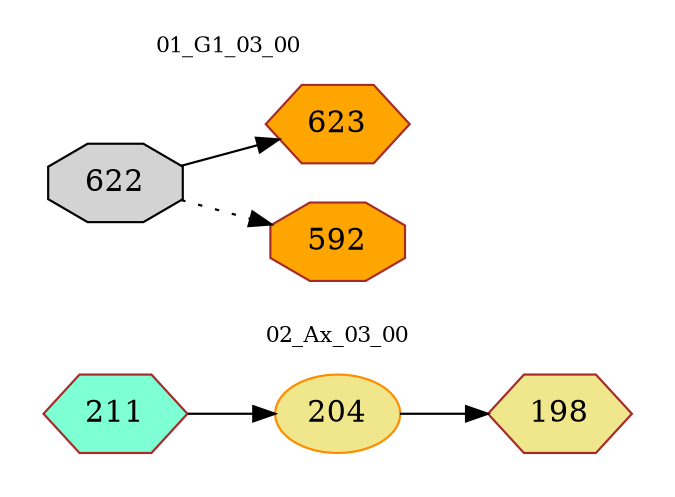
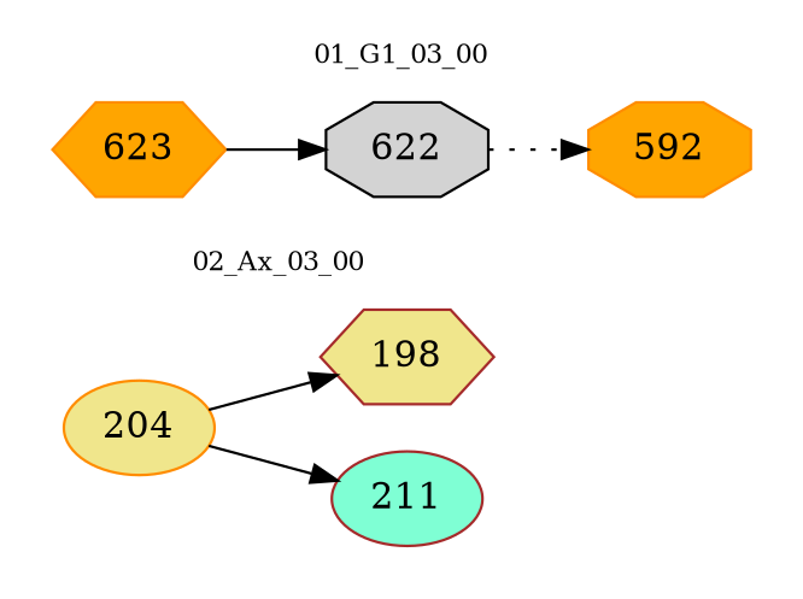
  digraph {
    rankdir=LR
    node [color=darkorange fillcolor=khaki shape=ellipse style=filled]
    edge [color=black style=solid]
    n1 [label=204]
-   n2 [color=brown fillcolor=aquamarine label=211 shape=hexagon]
+   n2 [color=brown fillcolor=aquamarine label=211]
    n3 [color=brown label=198 shape=hexagon]
    n4 [color=black fillcolor=lightgrey label=622 shape=octagon]
-   n5 [color=brown fillcolor=orange label=592 shape=octagon]
-   n6 [color=brown fillcolor=orange label=623 shape=hexagon]
+   n5 [fillcolor=orange label=592 shape=octagon]
+   n6 [fillcolor=orange label=623 shape=hexagon]
    subgraph cluster_1 {
      color=white
      fontsize=10
      label="02_Ax_03_00"
      n1
      n2
      n3
    }
    subgraph cluster_2 {
      color=white
      fontsize=10
      label="01_G1_03_00"
      n4
      n5
      n6
    }
-   n2 -> n1
+   n1 -> n2
    n1 -> n3
    n4 -> n5 [style=dotted]
-   n4 -> n6
+   n6 -> n4
  }
